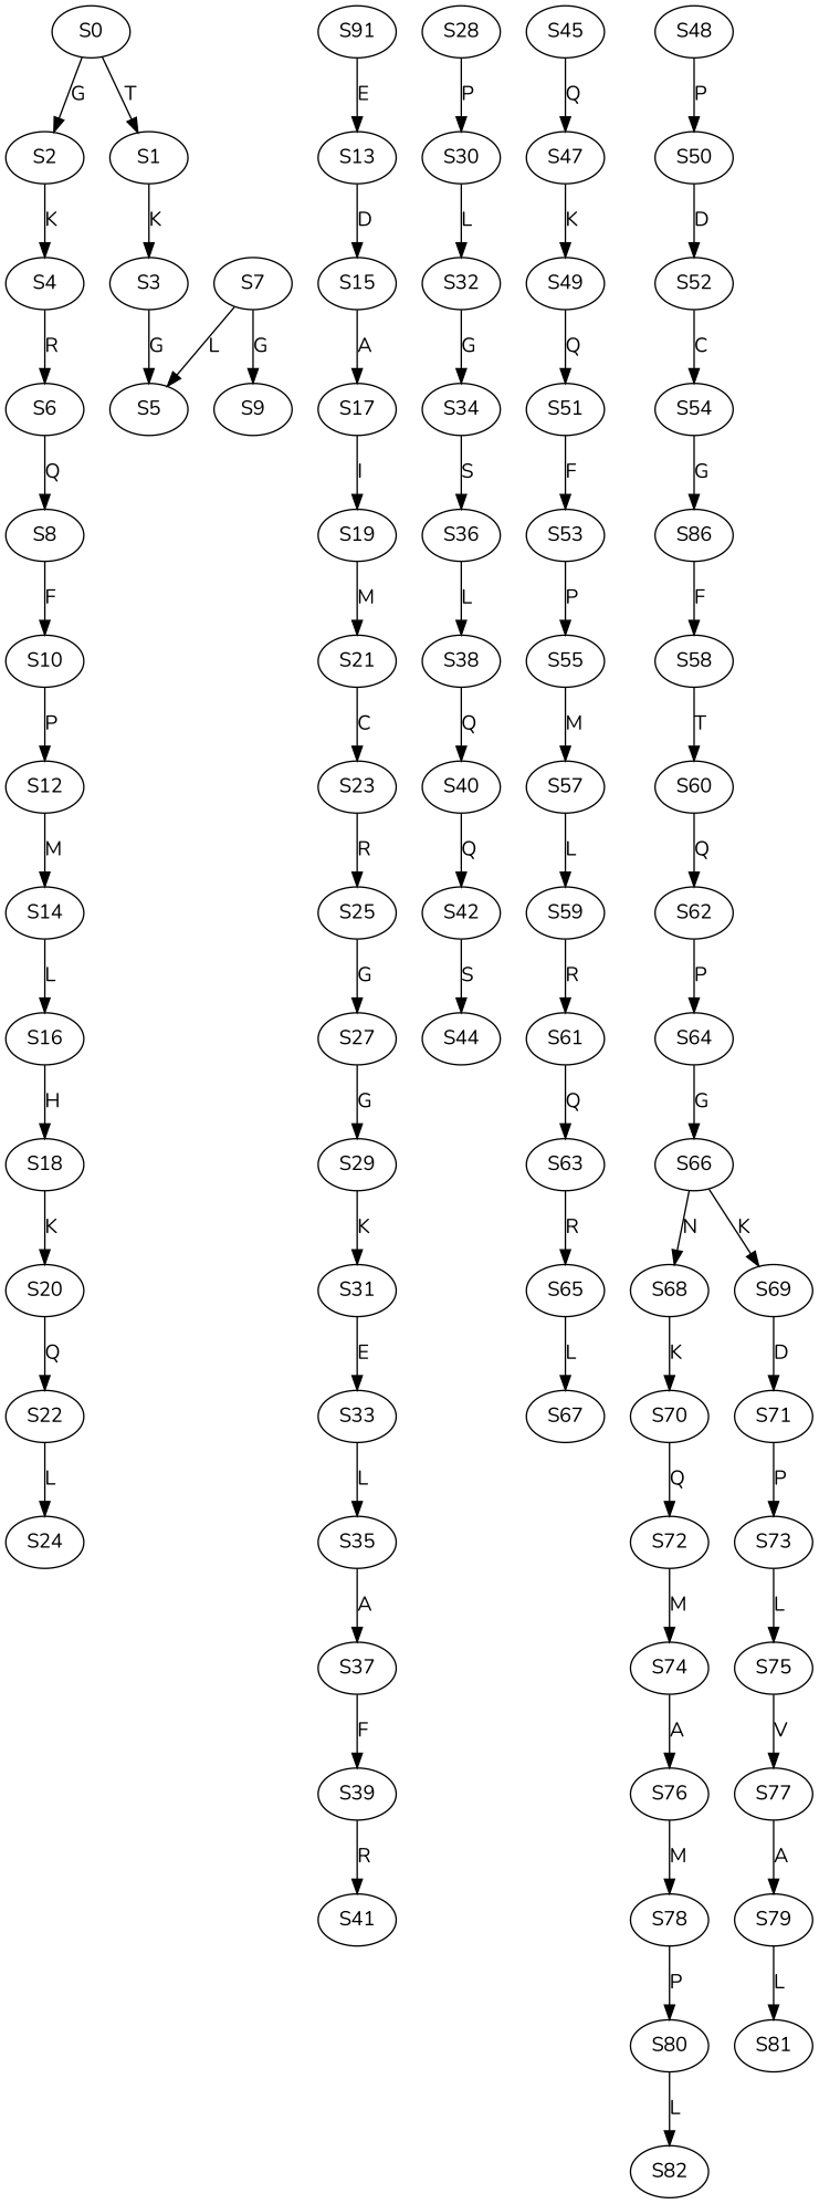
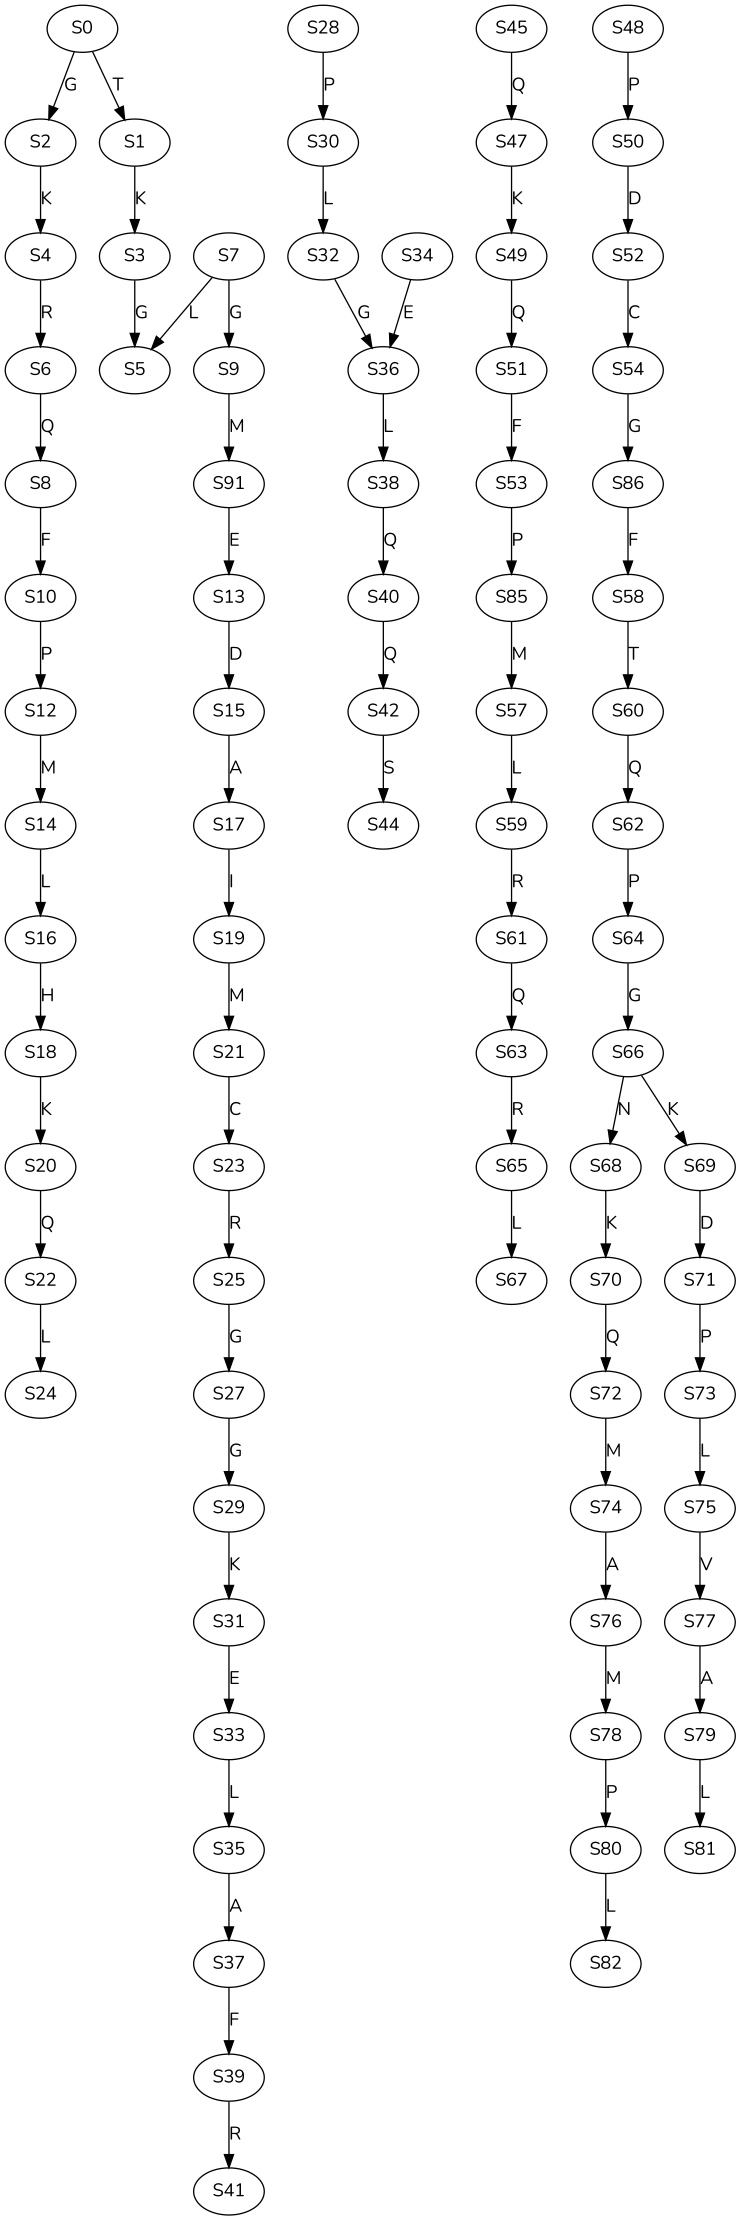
  strict digraph {
    fontname=Nunito
    node [fontname=Nunito]
    edge [fontname=Nunito]
    S0
    S1
    S2
    S3
    S4
    S5
    S6
    S8
    S7
    S9
    S10
    n12 [label=S91]
    S12
    S13
    S14
    S15
    S16
    S17
    S18
    S19
    S20
    S21
    S22
    S23
    S24
    S25
    S27
    S29
    S28
    S30
    S31
    S32
    S33
    S34
    S35
    S36
    S37
    S38
    S39
    S40
    S41
    S42
    S44
    S45
    S47
    S49
    S48
    S50
    S51
    S52
    S53
    S54
-   S55
+   S55 [label=S85]
    n54 [label=S86]
    S57
    S58
    S59
    S60
    S61
    S62
    S63
    S64
    S65
    S66
    S67
    S68
    S69
    S70
    S71
    S72
    S73
    S74
    S75
    S76
    S77
    S78
    S79
    S80
    S81
    S82
    S0 -> S1 [label=T]
    S0 -> S2 [label=G]
    S1 -> S3 [label=K]
    S2 -> S4 [label=K]
    S3 -> S5 [label=G]
    S4 -> S6 [label=R]
    S6 -> S8 [label=Q]
    S8 -> S10 [label=F]
    S7 -> S5 [label=L]
    S7 -> S9 [label=G]
+   S9 -> n12 [label=M]
    S10 -> S12 [label=P]
    n12 -> S13 [label=E]
    S12 -> S14 [label=M]
    S13 -> S15 [label=D]
    S14 -> S16 [label=L]
    S15 -> S17 [label=A]
    S16 -> S18 [label=H]
    S17 -> S19 [label=I]
    S18 -> S20 [label=K]
    S19 -> S21 [label=M]
    S20 -> S22 [label=Q]
    S21 -> S23 [label=C]
    S22 -> S24 [label=L]
    S23 -> S25 [label=R]
    S25 -> S27 [label=G]
    S27 -> S29 [label=G]
    S29 -> S31 [label=K]
    S28 -> S30 [label=P]
    S30 -> S32 [label=L]
    S31 -> S33 [label=E]
-   S32 -> S34 [label=G]
+   S32 -> S36 [label=G]
    S33 -> S35 [label=L]
-   S34 -> S36 [label=S]
+   S34 -> S36 [label=E]
    S35 -> S37 [label=A]
    S36 -> S38 [label=L]
    S37 -> S39 [label=F]
    S38 -> S40 [label=Q]
    S39 -> S41 [label=R]
    S40 -> S42 [label=Q]
    S42 -> S44 [label=S]
    S45 -> S47 [label=Q]
    S47 -> S49 [label=K]
    S49 -> S51 [label=Q]
    S48 -> S50 [label=P]
    S50 -> S52 [label=D]
    S51 -> S53 [label=F]
    S52 -> S54 [label=C]
    S53 -> S55 [label=P]
    S54 -> n54 [label=G]
    S55 -> S57 [label=M]
    n54 -> S58 [label=F]
    S57 -> S59 [label=L]
    S58 -> S60 [label=T]
    S59 -> S61 [label=R]
    S60 -> S62 [label=Q]
    S61 -> S63 [label=Q]
    S62 -> S64 [label=P]
    S63 -> S65 [label=R]
    S64 -> S66 [label=G]
    S65 -> S67 [label=L]
    S66 -> S68 [label=N]
    S66 -> S69 [label=K]
    S68 -> S70 [label=K]
    S69 -> S71 [label=D]
    S70 -> S72 [label=Q]
    S71 -> S73 [label=P]
    S72 -> S74 [label=M]
    S73 -> S75 [label=L]
    S74 -> S76 [label=A]
    S75 -> S77 [label=V]
    S76 -> S78 [label=M]
    S77 -> S79 [label=A]
    S78 -> S80 [label=P]
    S79 -> S81 [label=L]
    S80 -> S82 [label=L]
  }
